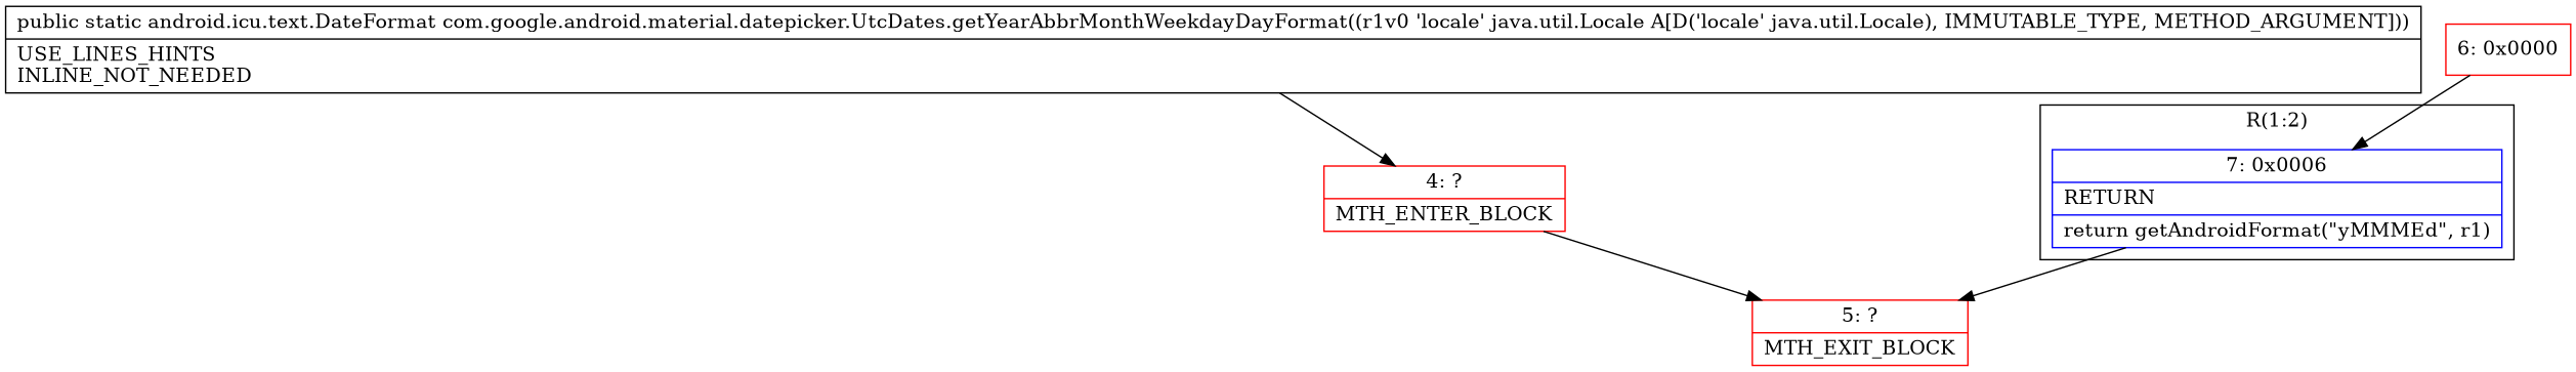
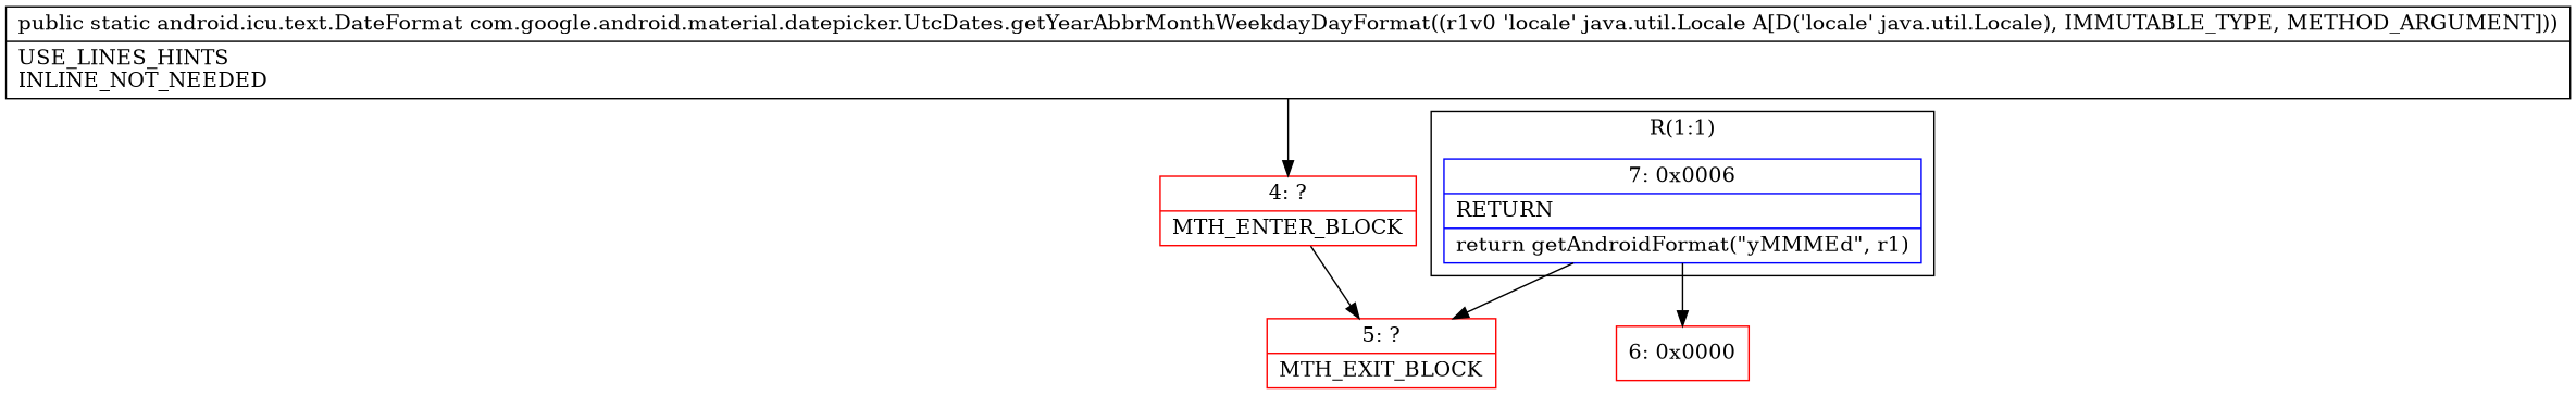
  digraph {
    node [color=red shape=record]
    n1 [color=blue label="{7\:\ 0x0006|RETURN\l|return getAndroidFormat(\"yMMMEd\", r1)\l}"]
    n2 [label="{5\:\ ?|MTH_EXIT_BLOCK\l}"]
    n3 [label="{4\:\ ?|MTH_ENTER_BLOCK\l}"]
    n4 [label="{6\:\ 0x0000}"]
    n5 [label="{public static android.icu.text.DateFormat com.google.android.material.datepicker.UtcDates.getYearAbbrMonthWeekdayDayFormat((r1v0 'locale' java.util.Locale A[D('locale' java.util.Locale), IMMUTABLE_TYPE, METHOD_ARGUMENT]))  | USE_LINES_HINTS\lINLINE_NOT_NEEDED\l}" color=""]
    subgraph cluster_1 {
-     label="R(1:2)"
+     label="R(1:1)"
      n1
    }
    n1 -> n2
    n3 -> n2
-   n4 -> n1
+   n1 -> n4
    n5 -> n3
  }
